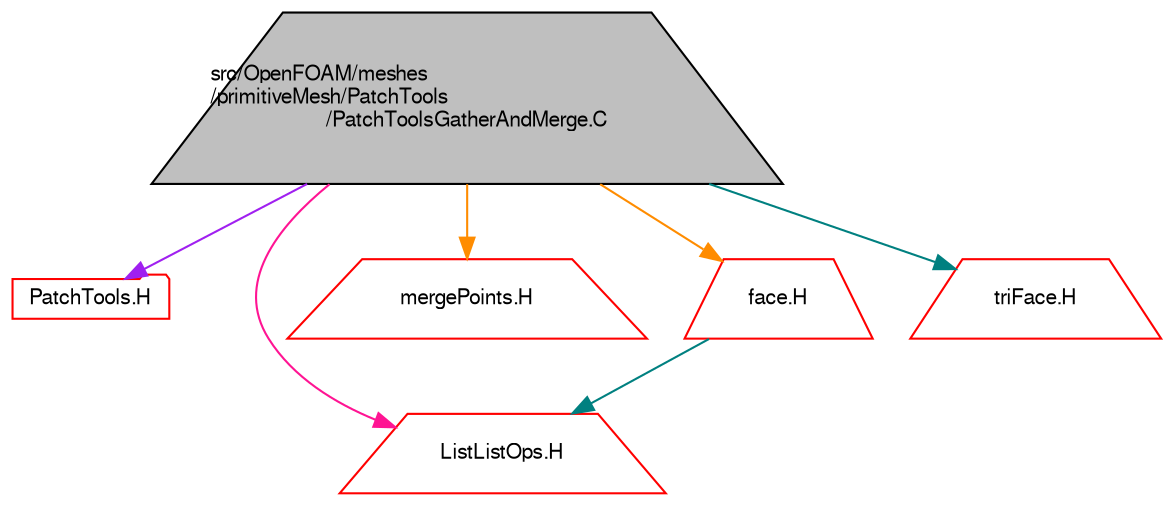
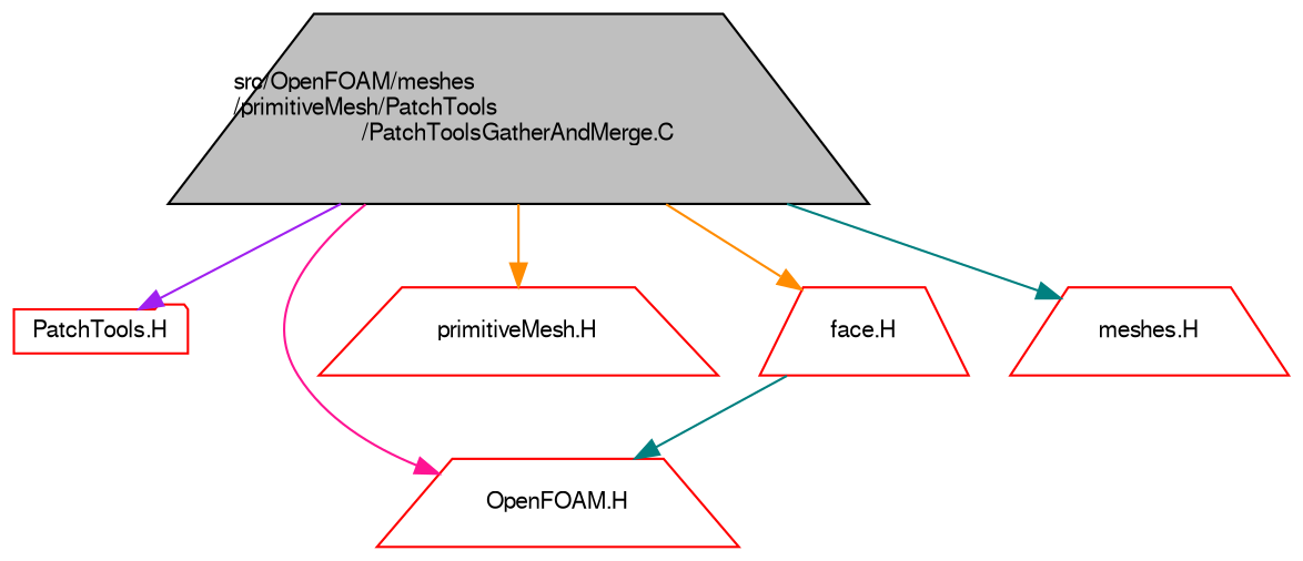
  digraph {
    node [color=red fontname=FreeSans fontsize=10 shape=trapezium]
    edge [color=darkorange fontname=FreeSans fontsize=10 labelfontname=FreeSans labelfontsize=10 style=solid]
    n1 [color=black fillcolor=grey75 fontcolor=black height=0.2 label="src/OpenFOAM/meshes\l/primitiveMesh/PatchTools\l/PatchToolsGatherAndMerge.C" style=filled width=0.4]
    n2 [height=0.2 label="PatchTools.H" shape=folder width=0.4]
-   n3 [height=0.2 label="ListListOps.H" width=0.4]
-   n4 [height=0.2 label="mergePoints.H" width=0.4]
+   n3 [height=0.2 label="OpenFOAM.H" width=0.4]
+   n4 [height=0.2 label="primitiveMesh.H" width=0.4]
    n5 [height=0.2 label="face.H" width=0.4]
-   n6 [height=0.2 label="triFace.H" width=0.4]
+   n6 [height=0.2 label="meshes.H" width=0.4]
    n1 -> n2 [color=purple]
    n1 -> n3 [color=deeppink]
    n1 -> n4
    n1 -> n5
    n1 -> n6 [color=teal]
    n5 -> n3 [color=teal]
  }
